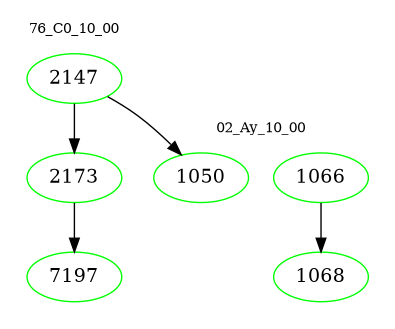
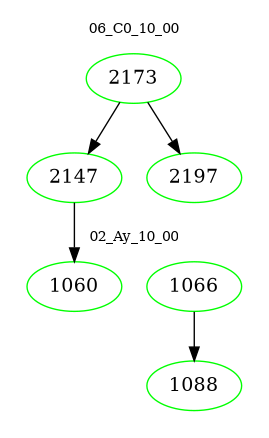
  digraph {
    node [color=green]
    edge [color=black]
    n1 [label=1066]
-   n2 [label=1050]
-   n3 [label=1068]
+   n2 [label=1060]
+   n3 [label=1088]
    n4 [label=2173]
    n5 [label=2147]
-   n6 [label=7197]
+   n6 [label=2197]
    subgraph cluster_1 {
      color=white
      fontsize=10
      label="02_Ay_10_00"
      n1
      n2
      n3
    }
    subgraph cluster_2 {
      color=white
      fontsize=10
-     label="76_C0_10_00"
+     label="06_C0_10_00"
      n4
      n5
      n6
    }
    n1 -> n3
-   n5 -> n4
+   n4 -> n5
    n4 -> n6
    n5 -> n2
  }
